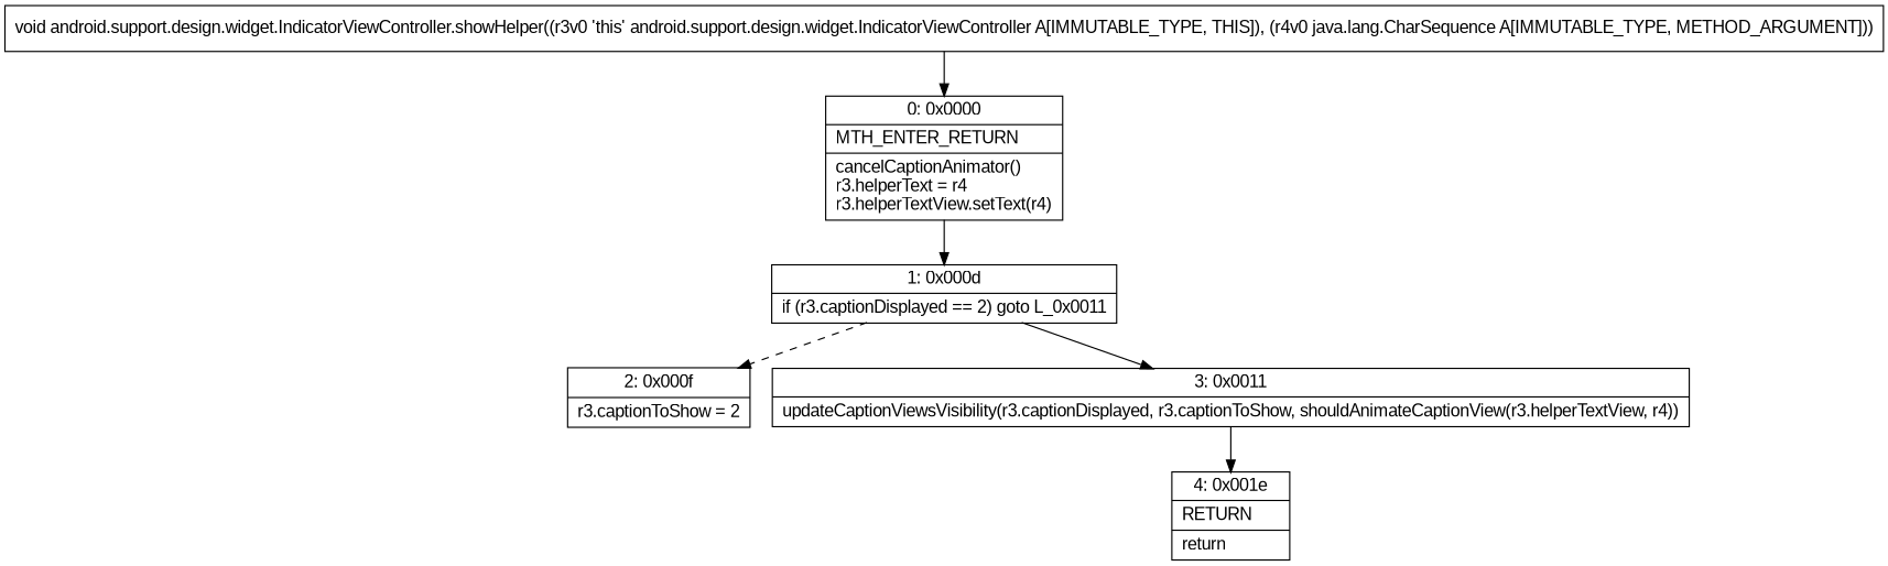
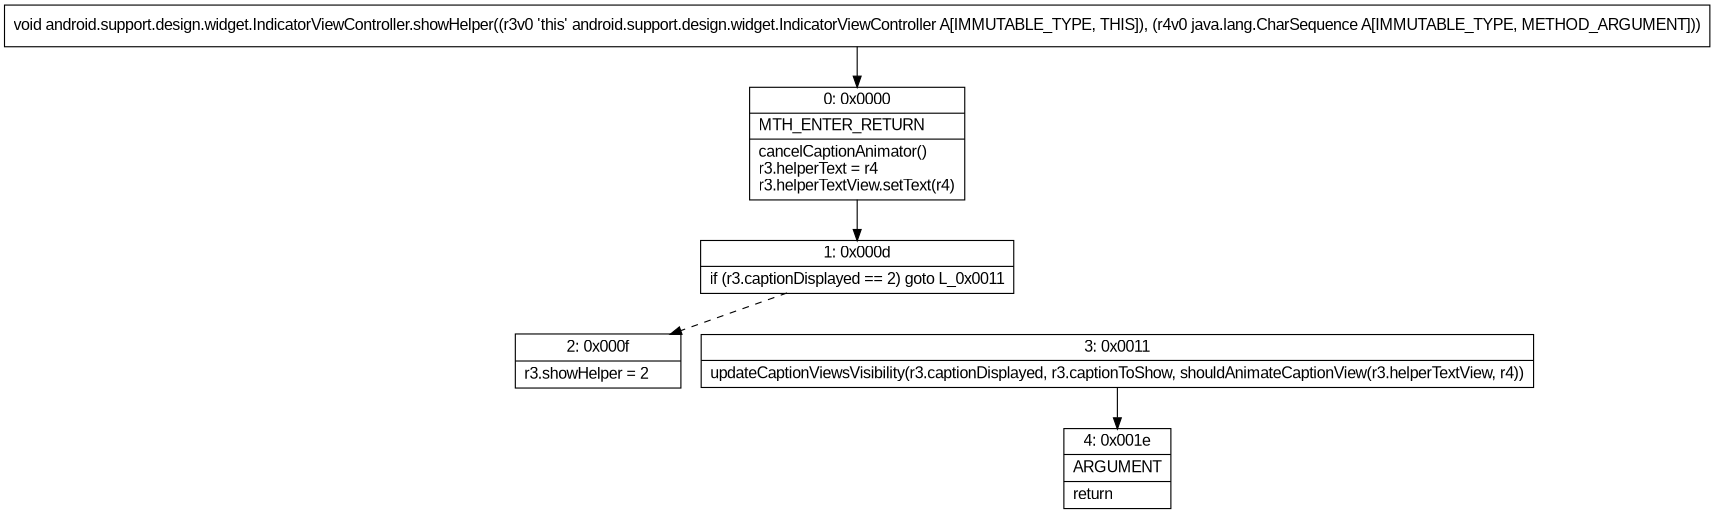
  digraph {
    fontname="Liberation Sans"
    node [fontname="Liberation Sans" shape=record]
    edge [fontname="Liberation Sans"]
    n1 [label="{0\:\ 0x0000|MTH_ENTER_RETURN\l|cancelCaptionAnimator()\lr3.helperText = r4\lr3.helperTextView.setText(r4)\l}"]
    n2 [label="{1\:\ 0x000d|if (r3.captionDisplayed == 2) goto L_0x0011\l}"]
-   n3 [label="{2\:\ 0x000f|r3.captionToShow = 2\l}"]
+   n3 [label="{2\:\ 0x000f|r3.showHelper = 2\l}"]
    n4 [label="{3\:\ 0x0011|updateCaptionViewsVisibility(r3.captionDisplayed, r3.captionToShow, shouldAnimateCaptionView(r3.helperTextView, r4))\l}"]
-   n5 [label="{4\:\ 0x001e|RETURN\l|return\l}"]
+   n5 [label="{4\:\ 0x001e|ARGUMENT\l|return\l}"]
    n6 [label="{void android.support.design.widget.IndicatorViewController.showHelper((r3v0 'this' android.support.design.widget.IndicatorViewController A[IMMUTABLE_TYPE, THIS]), (r4v0 java.lang.CharSequence A[IMMUTABLE_TYPE, METHOD_ARGUMENT])) }"]
    n1 -> n2
    n2 -> n3 [style=dashed]
-   n2 -> n4
    n4 -> n5
    n6 -> n1
  }
